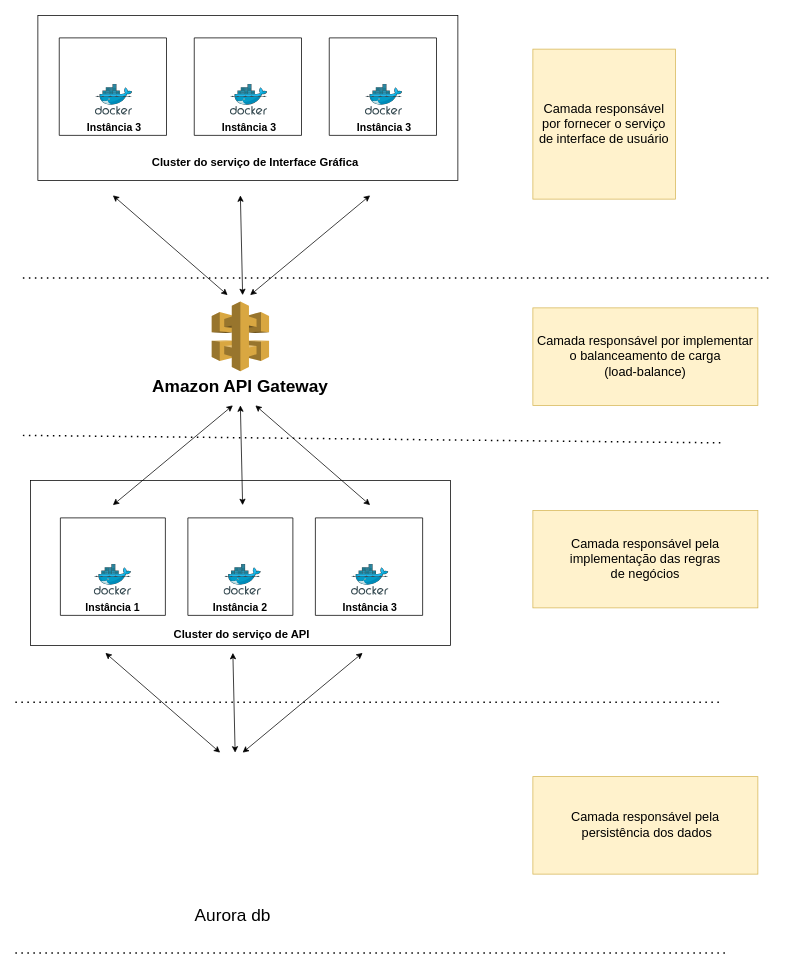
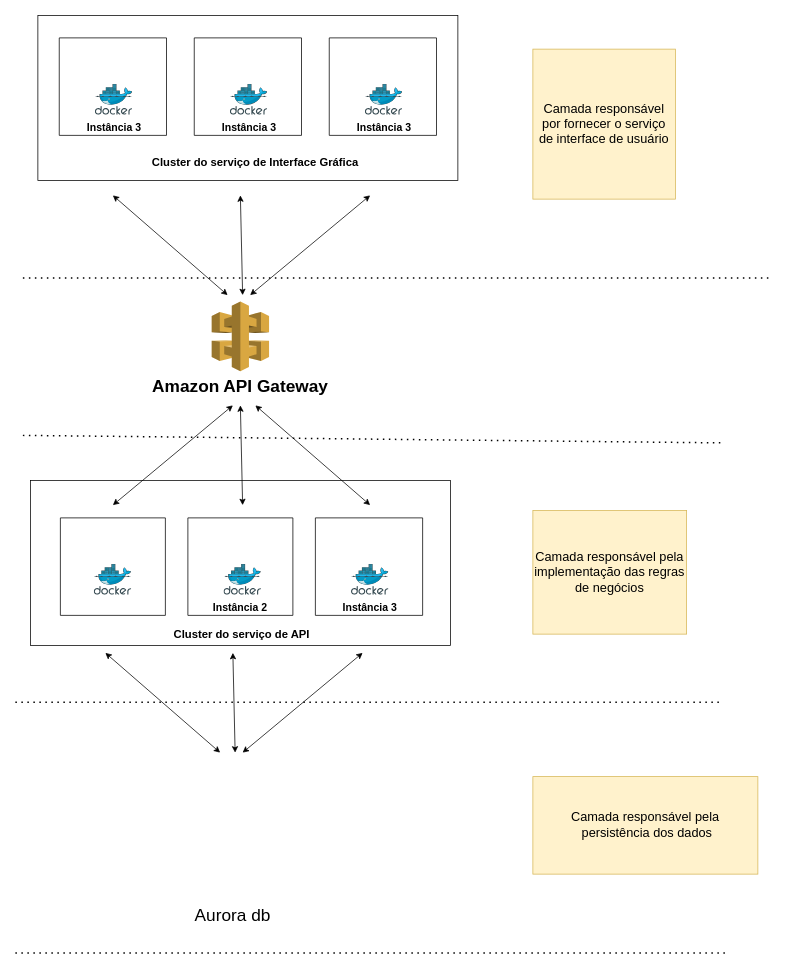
  <mxCell id="0" />
  <mxCell id="1" parent="0" />
  <mxCell id="2" value="&lt;div&gt;&lt;br&gt;&lt;/div&gt;" style="outlineConnect=0;dashed=0;verticalLabelPosition=bottom;verticalAlign=top;align=center;html=1;shape=mxgraph.aws3.api_gateway;fillColor=#D9A741;gradientColor=none;" vertex="1" parent="1"><mxGeometry x="281.75" y="401.5" width="76.5" height="93" as="geometry" /></mxCell>
  <mxCell id="3" value="" style="group" vertex="1" connectable="0" parent="1"><mxGeometry x="40" y="640" width="560" height="220" as="geometry" /></mxCell>
  <mxCell id="4" value="" style="rounded=0;whiteSpace=wrap;html=1;" vertex="1" parent="3"><mxGeometry width="560" height="220" as="geometry" /></mxCell>
  <mxCell id="5" value="" style="group" vertex="1" connectable="0" parent="3"><mxGeometry x="40" y="40" width="483" height="140" as="geometry" /></mxCell>
  <mxCell id="6" value="" style="group" vertex="1" connectable="0" parent="5"><mxGeometry width="140" height="140" as="geometry" /></mxCell>
  <mxCell id="7" value="" style="swimlane;startSize=0;" vertex="1" parent="6"><mxGeometry y="10" width="140" height="130" as="geometry" /></mxCell>
- <mxCell id="8" value="Instância 1" style="text;html=1;strokeColor=none;fillColor=none;align=center;verticalAlign=middle;whiteSpace=wrap;rounded=0;fontSize=14;fontStyle=1" vertex="1" parent="7"><mxGeometry y="110" width="140" height="20" as="geometry" /></mxCell>
  <mxCell id="9" value="" style="aspect=fixed;html=1;points=[];align=center;image;fontSize=12;image=img/lib/mscae/Docker.svg;" vertex="1" parent="7"><mxGeometry x="45" y="62" width="50" height="41" as="geometry" /></mxCell>
  <mxCell id="10" value="" style="shape=image;verticalLabelPosition=bottom;labelBackgroundColor=#ffffff;verticalAlign=top;aspect=fixed;imageAspect=0;image=https://cdn.iconscout.com/icon/free/png-256/django-2-282855.png;" vertex="1" parent="7"><mxGeometry x="17" y="-17" width="106" height="106" as="geometry" /></mxCell>
  <mxCell id="11" value="" style="group" vertex="1" connectable="0" parent="5"><mxGeometry x="170" width="140" height="140" as="geometry" /></mxCell>
  <mxCell id="12" value="" style="swimlane;startSize=0;" vertex="1" parent="11"><mxGeometry y="10" width="140" height="130" as="geometry" /></mxCell>
  <mxCell id="13" value="" style="shape=image;verticalLabelPosition=bottom;labelBackgroundColor=#ffffff;verticalAlign=top;aspect=fixed;imageAspect=0;image=https://cdn.iconscout.com/icon/free/png-256/django-2-282855.png;" vertex="1" parent="12"><mxGeometry x="20" y="-17" width="106" height="106" as="geometry" /></mxCell>
  <mxCell id="14" value="" style="aspect=fixed;html=1;points=[];align=center;image;fontSize=12;image=img/lib/mscae/Docker.svg;" vertex="1" parent="12"><mxGeometry x="48" y="62" width="50" height="41" as="geometry" /></mxCell>
  <mxCell id="15" value="" style="group" vertex="1" connectable="0" parent="5"><mxGeometry x="340" width="143" height="140" as="geometry" /></mxCell>
  <mxCell id="16" value="" style="swimlane;startSize=0;" vertex="1" parent="15"><mxGeometry y="10" width="143" height="130" as="geometry" /></mxCell>
  <mxCell id="17" value="Instância 3" style="text;html=1;strokeColor=none;fillColor=none;align=center;verticalAlign=middle;whiteSpace=wrap;rounded=0;fontSize=14;fontStyle=1" vertex="1" parent="16"><mxGeometry x="3" y="110" width="140" height="20" as="geometry" /></mxCell>
  <mxCell id="18" value="" style="aspect=fixed;html=1;points=[];align=center;image;fontSize=12;image=img/lib/mscae/Docker.svg;" vertex="1" parent="16"><mxGeometry x="48" y="62" width="50" height="41" as="geometry" /></mxCell>
  <mxCell id="19" value="" style="shape=image;verticalLabelPosition=bottom;labelBackgroundColor=#ffffff;verticalAlign=top;aspect=fixed;imageAspect=0;image=https://cdn.iconscout.com/icon/free/png-256/django-2-282855.png;" vertex="1" parent="16"><mxGeometry x="20" y="-17" width="106" height="106" as="geometry" /></mxCell>
  <mxCell id="20" value="Instância 2" style="text;html=1;strokeColor=none;fillColor=none;align=center;verticalAlign=middle;whiteSpace=wrap;rounded=0;fontSize=14;fontStyle=1" vertex="1" parent="5"><mxGeometry x="170" y="120" width="140" height="20" as="geometry" /></mxCell>
  <mxCell id="21" value="Cluster do serviço de API" style="text;html=1;strokeColor=none;fillColor=none;align=center;verticalAlign=middle;whiteSpace=wrap;rounded=0;fontStyle=1;fontSize=15;" vertex="1" parent="3"><mxGeometry x="1.5" y="190" width="560" height="30" as="geometry" /></mxCell>
  <mxCell id="22" value="" style="endArrow=classic;startArrow=classic;html=1;fontSize=14;exitX=0.5;exitY=0;exitDx=0;exitDy=0;" edge="1" parent="1" source="10"><mxGeometry width="50" height="50" relative="1" as="geometry"><mxPoint x="200" y="610" as="sourcePoint" /><mxPoint x="310" y="540" as="targetPoint" /></mxGeometry></mxCell>
  <mxCell id="23" value="" style="endArrow=classic;startArrow=classic;html=1;fontSize=14;entryX=0.5;entryY=0;entryDx=0;entryDy=0;" edge="1" parent="1" target="19"><mxGeometry width="50" height="50" relative="1" as="geometry"><mxPoint x="340" y="540" as="sourcePoint" /><mxPoint x="320" y="550" as="targetPoint" /></mxGeometry></mxCell>
  <mxCell id="24" value="" style="endArrow=classic;startArrow=classic;html=1;fontSize=14;exitX=0.5;exitY=0;exitDx=0;exitDy=0;" edge="1" parent="1" source="13"><mxGeometry width="50" height="50" relative="1" as="geometry"><mxPoint x="300" y="630" as="sourcePoint" /><mxPoint x="320" y="540" as="targetPoint" /></mxGeometry></mxCell>
  <mxCell id="25" value="" style="endArrow=none;dashed=1;html=1;dashPattern=1 3;strokeWidth=2;fontSize=100;" edge="1" parent="1"><mxGeometry width="50" height="50" relative="1" as="geometry"><mxPoint x="30" y="370" as="sourcePoint" /><mxPoint x="1030" y="370" as="targetPoint" /></mxGeometry></mxCell>
  <mxCell id="26" value="" style="endArrow=none;dashed=1;html=1;dashPattern=1 3;strokeWidth=2;fontSize=100;" edge="1" parent="1"><mxGeometry width="50" height="50" relative="1" as="geometry"><mxPoint x="30" y="580" as="sourcePoint" /><mxPoint x="960" y="590" as="targetPoint" /></mxGeometry></mxCell>
- <mxCell id="27" value="Camada responsável por implementar o&amp;nbsp;&lt;span style=&quot;font-size: 17px;&quot;&gt;balanceamento de carga&lt;br style=&quot;font-size: 17px;&quot;&gt;(load-balance)&lt;br style=&quot;font-size: 17px;&quot;&gt;&lt;/span&gt;" style="text;html=1;strokeColor=#d6b656;fillColor=#fff2cc;align=center;verticalAlign=middle;whiteSpace=wrap;rounded=0;fontSize=17;" vertex="1" parent="1"><mxGeometry x="710" y="410" width="300" height="130" as="geometry" /></mxCell>
  <mxCell id="28" value="" style="group" vertex="1" connectable="0" parent="1"><mxGeometry x="180" y="970" width="260" height="260" as="geometry" /></mxCell>
  <mxCell id="29" value="" style="shape=image;verticalLabelPosition=bottom;labelBackgroundColor=#ffffff;verticalAlign=top;aspect=fixed;imageAspect=0;image=https://www.tableau.com/sites/default/files/blog/aws_simple_icons_database_amazonrds.svg__2.png;" vertex="1" parent="28"><mxGeometry width="260" height="260" as="geometry" /></mxCell>
  <mxCell id="30" value="Aurora db" style="text;html=1;strokeColor=none;fillColor=none;align=center;verticalAlign=middle;whiteSpace=wrap;rounded=0;fontSize=23;" vertex="1" parent="28"><mxGeometry x="40" y="240" width="180" height="20" as="geometry" /></mxCell>
  <mxCell id="31" value="" style="group;rotation=-180;" vertex="1" connectable="0" parent="1"><mxGeometry x="140" y="870" width="343" height="133" as="geometry" /></mxCell>
  <mxCell id="32" value="" style="endArrow=classic;startArrow=classic;html=1;fontSize=14;exitX=0.5;exitY=0;exitDx=0;exitDy=0;" edge="1" parent="31"><mxGeometry width="50" height="50" relative="1" as="geometry"><mxPoint x="343" as="sourcePoint" /><mxPoint x="183" y="133" as="targetPoint" /></mxGeometry></mxCell>
  <mxCell id="33" value="" style="endArrow=classic;startArrow=classic;html=1;fontSize=14;entryX=0.5;entryY=0;entryDx=0;entryDy=0;" edge="1" parent="31"><mxGeometry width="50" height="50" relative="1" as="geometry"><mxPoint x="153" y="133" as="sourcePoint" /><mxPoint as="targetPoint" /></mxGeometry></mxCell>
  <mxCell id="34" value="" style="endArrow=classic;startArrow=classic;html=1;fontSize=14;exitX=0.5;exitY=0;exitDx=0;exitDy=0;" edge="1" parent="31"><mxGeometry width="50" height="50" relative="1" as="geometry"><mxPoint x="170" as="sourcePoint" /><mxPoint x="173" y="133" as="targetPoint" /></mxGeometry></mxCell>
  <mxCell id="35" value="" style="endArrow=none;dashed=1;html=1;dashPattern=1 3;strokeWidth=2;fontSize=100;" edge="1" parent="1"><mxGeometry width="50" height="50" relative="1" as="geometry"><mxPoint x="20" y="935.79" as="sourcePoint" /><mxPoint x="960" y="936" as="targetPoint" /></mxGeometry></mxCell>
  <mxCell id="36" value="" style="endArrow=none;dashed=1;html=1;dashPattern=1 3;strokeWidth=2;fontSize=100;" edge="1" parent="1"><mxGeometry width="50" height="50" relative="1" as="geometry"><mxPoint x="20" y="1270" as="sourcePoint" /><mxPoint x="970" y="1270" as="targetPoint" /></mxGeometry></mxCell>
- <mxCell id="37" value="Camada responsável pela implementação das regras &lt;br&gt;de negócios&lt;span style=&quot;font-size: 17px&quot;&gt;&lt;br style=&quot;font-size: 17px&quot;&gt;&lt;/span&gt;" style="text;html=1;strokeColor=#d6b656;fillColor=#fff2cc;align=center;verticalAlign=middle;whiteSpace=wrap;rounded=0;fontSize=17;" vertex="1" parent="1"><mxGeometry x="710" y="680" width="300" height="130" as="geometry" /></mxCell>
+ <mxCell id="37" value="Camada responsável pela implementação das regras &lt;br&gt;de negócios&lt;span style=&quot;font-size: 17px&quot;&gt;&lt;br style=&quot;font-size: 17px&quot;&gt;&lt;/span&gt;" style="text;html=1;strokeColor=#d6b656;fillColor=#fff2cc;align=center;verticalAlign=middle;whiteSpace=wrap;rounded=0;fontSize=17;" vertex="1" parent="1"><mxGeometry x="710" y="680" width="205" height="165" as="geometry" /></mxCell>
  <mxCell id="38" value="Camada responsável pela&lt;br&gt;&amp;nbsp;persistência dos dados&lt;span style=&quot;font-size: 17px&quot;&gt;&lt;br style=&quot;font-size: 17px&quot;&gt;&lt;/span&gt;" style="text;html=1;strokeColor=#d6b656;fillColor=#fff2cc;align=center;verticalAlign=middle;whiteSpace=wrap;rounded=0;fontSize=17;" vertex="1" parent="1"><mxGeometry x="710" y="1035" width="300" height="130" as="geometry" /></mxCell>
  <mxCell id="39" value="&lt;div&gt;&lt;b&gt;Amazon API Gateway&lt;/b&gt;&lt;/div&gt;" style="text;html=1;strokeColor=none;fillColor=none;align=center;verticalAlign=middle;whiteSpace=wrap;rounded=0;fontSize=23;" vertex="1" parent="1"><mxGeometry x="200" y="490" width="240" height="50" as="geometry" /></mxCell>
  <mxCell id="40" value="" style="group" vertex="1" connectable="0" parent="1"><mxGeometry x="50" y="20" width="570" height="220" as="geometry" /></mxCell>
  <mxCell id="41" value="" style="rounded=0;whiteSpace=wrap;html=1;" vertex="1" parent="40"><mxGeometry width="560" height="220" as="geometry" /></mxCell>
  <mxCell id="42" value="Cluster do serviço de Interface Gráfica" style="text;html=1;strokeColor=none;fillColor=none;align=center;verticalAlign=middle;whiteSpace=wrap;rounded=0;fontStyle=1;fontSize=15;" vertex="1" parent="40"><mxGeometry x="10" y="180" width="560" height="30" as="geometry" /></mxCell>
  <mxCell id="43" value="" style="group" vertex="1" connectable="0" parent="40"><mxGeometry x="388.5" y="20" width="143" height="140" as="geometry" /></mxCell>
  <mxCell id="44" value="" style="swimlane;startSize=0;" vertex="1" parent="43"><mxGeometry y="10" width="143" height="130" as="geometry" /></mxCell>
  <mxCell id="45" value="Instância 3" style="text;html=1;strokeColor=none;fillColor=none;align=center;verticalAlign=middle;whiteSpace=wrap;rounded=0;fontSize=14;fontStyle=1" vertex="1" parent="44"><mxGeometry x="3" y="110" width="140" height="20" as="geometry" /></mxCell>
  <mxCell id="46" value="" style="aspect=fixed;html=1;points=[];align=center;image;fontSize=12;image=img/lib/mscae/Docker.svg;" vertex="1" parent="44"><mxGeometry x="48" y="62" width="50" height="41" as="geometry" /></mxCell>
  <mxCell id="47" value="" style="shape=image;verticalLabelPosition=bottom;labelBackgroundColor=#ffffff;verticalAlign=top;aspect=fixed;imageAspect=0;image=https://logos-download.com/wp-content/uploads/2016/09/React_logo_wordmark.png;" vertex="1" parent="44"><mxGeometry x="20.26" y="10" width="105.48" height="35.5" as="geometry" /></mxCell>
  <mxCell id="48" value="" style="group" vertex="1" connectable="0" parent="40"><mxGeometry x="208.5" y="20" width="143" height="140" as="geometry" /></mxCell>
  <mxCell id="49" value="" style="swimlane;startSize=0;" vertex="1" parent="48"><mxGeometry y="10" width="143" height="130" as="geometry" /></mxCell>
  <mxCell id="50" value="Instância 3" style="text;html=1;strokeColor=none;fillColor=none;align=center;verticalAlign=middle;whiteSpace=wrap;rounded=0;fontSize=14;fontStyle=1" vertex="1" parent="49"><mxGeometry x="3" y="110" width="140" height="20" as="geometry" /></mxCell>
  <mxCell id="51" value="" style="aspect=fixed;html=1;points=[];align=center;image;fontSize=12;image=img/lib/mscae/Docker.svg;" vertex="1" parent="49"><mxGeometry x="48" y="62" width="50" height="41" as="geometry" /></mxCell>
  <mxCell id="52" value="" style="shape=image;verticalLabelPosition=bottom;labelBackgroundColor=#ffffff;verticalAlign=top;aspect=fixed;imageAspect=0;image=https://logos-download.com/wp-content/uploads/2016/09/React_logo_wordmark.png;" vertex="1" parent="49"><mxGeometry x="20.26" y="10" width="105.48" height="35.5" as="geometry" /></mxCell>
  <mxCell id="53" value="" style="group" vertex="1" connectable="0" parent="40"><mxGeometry x="28.5" y="20" width="143" height="140" as="geometry" /></mxCell>
  <mxCell id="54" value="" style="swimlane;startSize=0;" vertex="1" parent="53"><mxGeometry y="10" width="143" height="130" as="geometry" /></mxCell>
  <mxCell id="55" value="Instância 3" style="text;html=1;strokeColor=none;fillColor=none;align=center;verticalAlign=middle;whiteSpace=wrap;rounded=0;fontSize=14;fontStyle=1" vertex="1" parent="54"><mxGeometry x="3" y="110" width="140" height="20" as="geometry" /></mxCell>
  <mxCell id="56" value="" style="aspect=fixed;html=1;points=[];align=center;image;fontSize=12;image=img/lib/mscae/Docker.svg;" vertex="1" parent="54"><mxGeometry x="48" y="62" width="50" height="41" as="geometry" /></mxCell>
  <mxCell id="57" value="" style="shape=image;verticalLabelPosition=bottom;labelBackgroundColor=#ffffff;verticalAlign=top;aspect=fixed;imageAspect=0;image=https://logos-download.com/wp-content/uploads/2016/09/React_logo_wordmark.png;" vertex="1" parent="54"><mxGeometry x="20.26" y="10" width="105.48" height="35.5" as="geometry" /></mxCell>
  <mxCell id="58" value="" style="group;rotation=-180;" vertex="1" connectable="0" parent="1"><mxGeometry x="150" y="260" width="343" height="133" as="geometry" /></mxCell>
  <mxCell id="59" value="" style="endArrow=classic;startArrow=classic;html=1;fontSize=14;exitX=0.5;exitY=0;exitDx=0;exitDy=0;" edge="1" parent="58"><mxGeometry width="50" height="50" relative="1" as="geometry"><mxPoint x="343" as="sourcePoint" /><mxPoint x="183" y="133" as="targetPoint" /></mxGeometry></mxCell>
  <mxCell id="60" value="" style="endArrow=classic;startArrow=classic;html=1;fontSize=14;entryX=0.5;entryY=0;entryDx=0;entryDy=0;" edge="1" parent="58"><mxGeometry width="50" height="50" relative="1" as="geometry"><mxPoint x="153" y="133" as="sourcePoint" /><mxPoint as="targetPoint" /></mxGeometry></mxCell>
  <mxCell id="61" value="" style="endArrow=classic;startArrow=classic;html=1;fontSize=14;exitX=0.5;exitY=0;exitDx=0;exitDy=0;" edge="1" parent="58"><mxGeometry width="50" height="50" relative="1" as="geometry"><mxPoint x="170" as="sourcePoint" /><mxPoint x="173" y="133" as="targetPoint" /></mxGeometry></mxCell>
  <mxCell id="62" value="Camada responsável por fornecer o serviço de interface de usuário&lt;span style=&quot;font-size: 17px&quot;&gt;&lt;br style=&quot;font-size: 17px&quot;&gt;&lt;/span&gt;" style="text;html=1;strokeColor=#d6b656;fillColor=#fff2cc;align=center;verticalAlign=middle;whiteSpace=wrap;rounded=0;fontSize=17;" vertex="1" parent="1"><mxGeometry x="710" y="65" width="190" height="200" as="geometry" /></mxCell>
